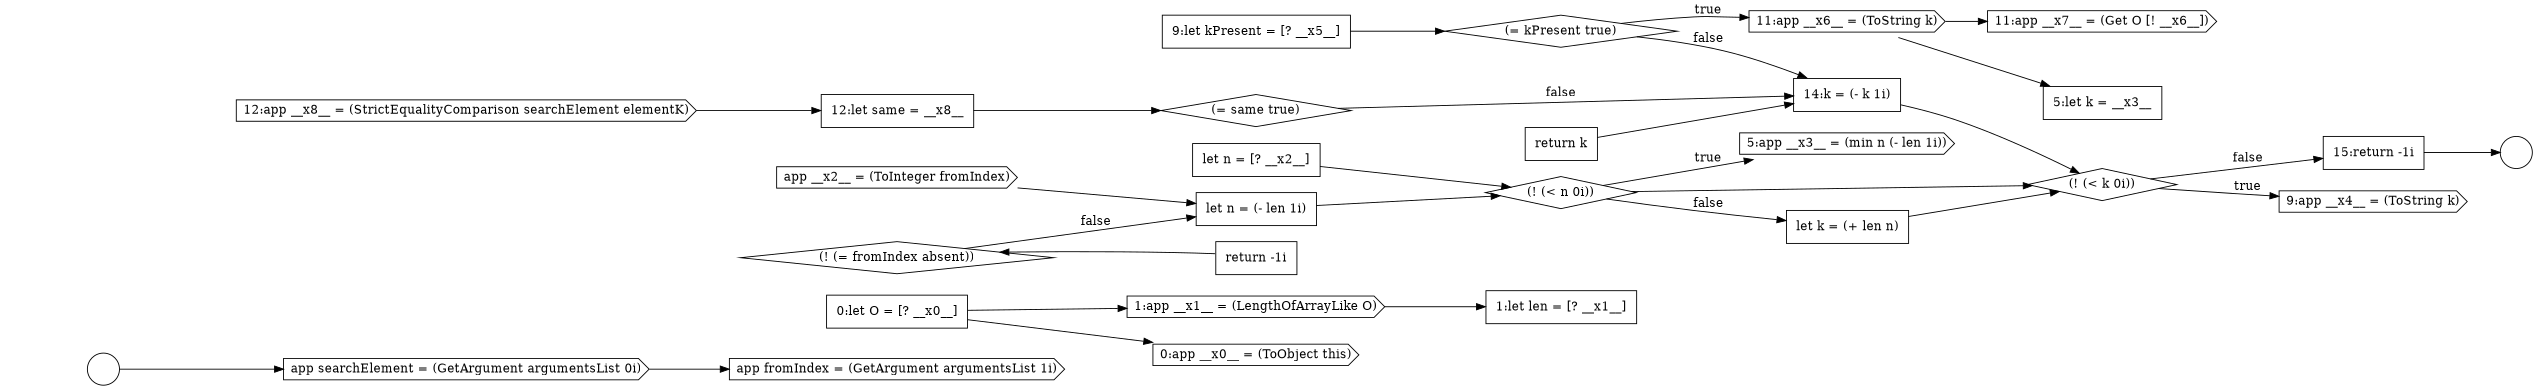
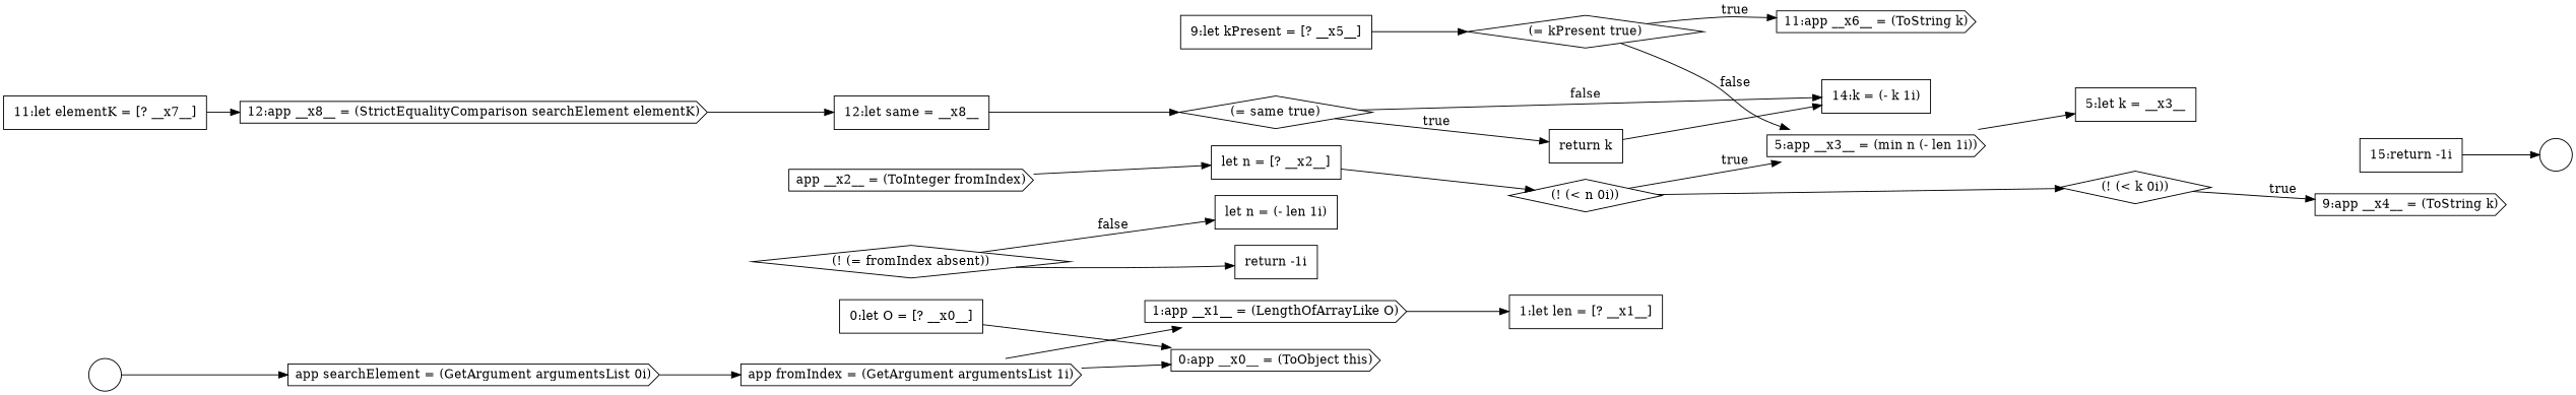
  digraph {
    rankdir=LR
    node [color=black fillcolor=white shape=none style=filled]
    edge [color=black]
    n1 [label=<<font color="black">     <table border="0" cellborder="1" cellspacing="0" cellpadding="10">       <tr><td align="left">0:let O = [? __x0__]</td></tr>     </table>   </font>> margin=0]
    n2 [label=<<font color="black">1:app __x1__ = (LengthOfArrayLike O)</font>> shape=cds]
    n3 [label=<<font color="black">0:app __x0__ = (ToObject this)</font>> shape=cds]
    n4 [label=<<font color="black">     <table border="0" cellborder="1" cellspacing="0" cellpadding="10">       <tr><td align="left">1:let len = [? __x1__]</td></tr>     </table>   </font>> margin=0]
    n5 [label=" " shape=circle]
    n6 [label=<<font color="black">     <table border="0" cellborder="1" cellspacing="0" cellpadding="10">       <tr><td align="left">14:k = (- k 1i)</td></tr>     </table>   </font>> margin=0]
    n7 [label=<<font color="black">(! (&lt; k 0i))</font>> shape=diamond]
    n8 [label=<<font color="black">9:app __x4__ = (ToString k)</font>> shape=cds]
    n9 [label=<<font color="black">     <table border="0" cellborder="1" cellspacing="0" cellpadding="10">       <tr><td align="left">15:return -1i</td></tr>     </table>   </font>> margin=0]
    n10 [label=<<font color="black">(! (= fromIndex absent))</font>> shape=diamond]
    n11 [label=<<font color="black">     <table border="0" cellborder="1" cellspacing="0" cellpadding="10">       <tr><td align="left">let n = (- len 1i)</td></tr>     </table>   </font>> margin=0]
    n12 [label=<<font color="black">app __x2__ = (ToInteger fromIndex)</font>> shape=cds]
    n13 [label=<<font color="black">     <table border="0" cellborder="1" cellspacing="0" cellpadding="10">       <tr><td align="left">let n = [? __x2__]</td></tr>     </table>   </font>> margin=0]
    n14 [label=<<font color="black">(! (&lt; n 0i))</font>> shape=diamond]
+   n15 [label=<<font color="black">     <table border="0" cellborder="1" cellspacing="0" cellpadding="10">       <tr><td align="left">11:let elementK = [? __x7__]</td></tr>     </table>   </font>> margin=0]
    n16 [label=<<font color="black">12:app __x8__ = (StrictEqualityComparison searchElement elementK)</font>> shape=cds]
    n17 [label=<<font color="black">     <table border="0" cellborder="1" cellspacing="0" cellpadding="10">       <tr><td align="left">12:let same = __x8__</td></tr>     </table>   </font>> margin=0]
    n18 [label=<<font color="black">     <table border="0" cellborder="1" cellspacing="0" cellpadding="10">       <tr><td align="left">9:let kPresent = [? __x5__]</td></tr>     </table>   </font>> margin=0]
    n19 [label=<<font color="black">(= kPresent true)</font>> shape=diamond]
    n20 [label=<<font color="black">app fromIndex = (GetArgument argumentsList 1i)</font>> shape=cds]
    n21 [label=<<font color="black">     <table border="0" cellborder="1" cellspacing="0" cellpadding="10">       <tr><td align="left">5:let k = __x3__</td></tr>     </table>   </font>> margin=0]
    n22 [label=<<font color="black">     <table border="0" cellborder="1" cellspacing="0" cellpadding="10">       <tr><td align="left">return -1i</td></tr>     </table>   </font>> margin=0]
-   n23 [label=<<font color="black">     <table border="0" cellborder="1" cellspacing="0" cellpadding="10">       <tr><td align="left">let k = (+ len n)</td></tr>     </table>   </font>> margin=0]
    n24 [label=<<font color="black">5:app __x3__ = (min n (- len 1i))</font>> shape=cds]
    n25 [label=" " shape=circle]
    n26 [label=<<font color="black">app searchElement = (GetArgument argumentsList 0i)</font>> shape=cds]
    n27 [label=<<font color="black">(= same true)</font>> shape=diamond]
    n28 [label=<<font color="black">11:app __x6__ = (ToString k)</font>> shape=cds]
-   n29 [label=<<font color="black">11:app __x7__ = (Get O [! __x6__])</font>> shape=cds]
    n30 [label=<<font color="black">     <table border="0" cellborder="1" cellspacing="0" cellpadding="10">       <tr><td align="left">return k</td></tr>     </table>   </font>> margin=0]
-   n1 -> n2
+   n20 -> n2
    n1 -> n3
    n2 -> n4
-   n6 -> n7
    n7 -> n8 [label=<<font color="black">true</font>>]
-   n7 -> n9 [label=<<font color="black">false</font>>]
    n9 -> n5
    n10 -> n11 [label=<<font color="black">false</font>>]
-   n11 -> n14
-   n12 -> n11
+   n12 -> n13
    n13 -> n14
    n14 -> n7
-   n14 -> n23 [label=<<font color="black">false</font>>]
    n14 -> n24 [label=<<font color="black">true</font>>]
+   n15 -> n16
    n16 -> n17
    n17 -> n27
    n18 -> n19
-   n19 -> n6 [label=<<font color="black">false</font>>]
+   n19 -> n24 [label=<<font color="black">false</font>>]
    n19 -> n28 [label=<<font color="black">true</font>>]
-   n22 -> n10
-   n23 -> n7
-   n28 -> n21
+   n20 -> n3
+   n10 -> n22
+   n24 -> n21
    n25 -> n26
    n26 -> n20
    n27 -> n6 [label=<<font color="black">false</font>>]
-   n28 -> n29
+   n27 -> n30 [label=<<font color="black">true</font>>]
    n30 -> n6
  }
